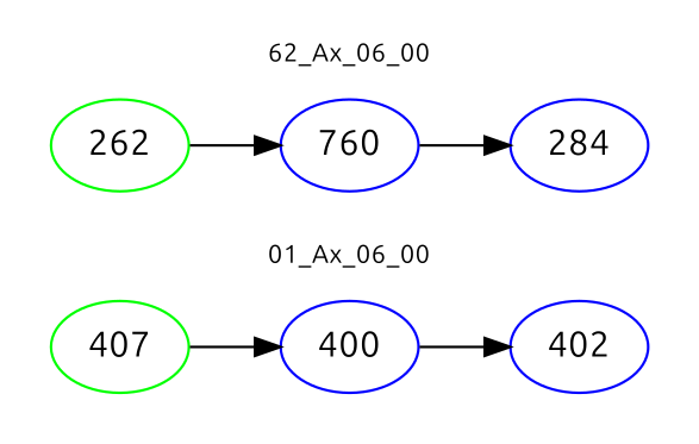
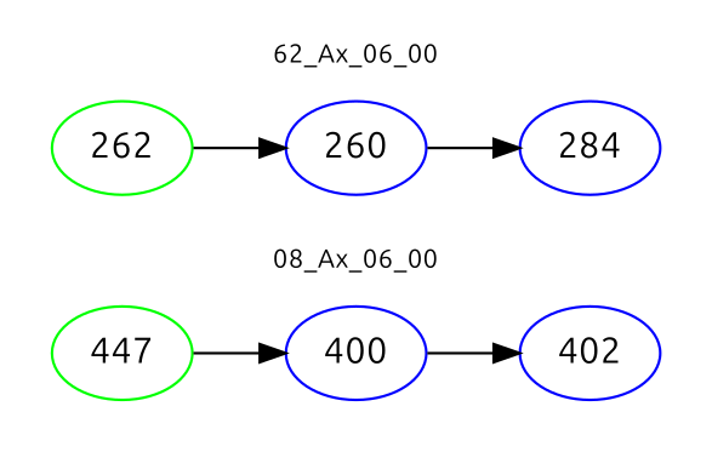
  digraph {
    fontname=Ubuntu
    rankdir=LR
    node [color=blue fontname=Ubuntu]
    edge [color=black fontname=Ubuntu]
-   n1 [color=green label=407]
+   n1 [color=green label=447]
    n2 [label=400]
    n3 [label=402]
    n4 [color=green label=262]
-   n5 [label=760]
+   n5 [label=260]
    n6 [label=284]
    subgraph cluster_1 {
      color=white
      fontsize=10
-     label="01_Ax_06_00"
+     label="08_Ax_06_00"
      n1
      n2
      n3
    }
    subgraph cluster_2 {
      color=white
      fontsize=10
      label="62_Ax_06_00"
      n4
      n5
      n6
    }
    n1 -> n2
    n2 -> n3
    n4 -> n5
    n5 -> n6
  }
